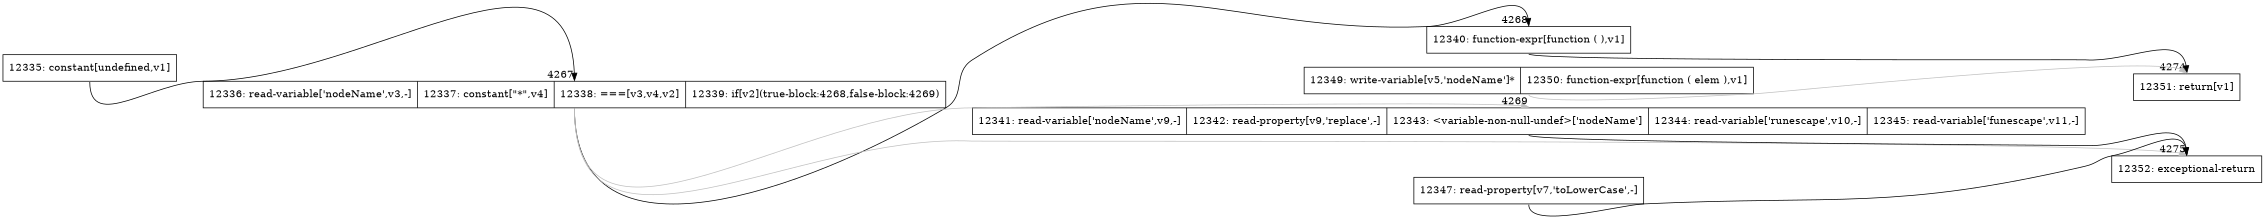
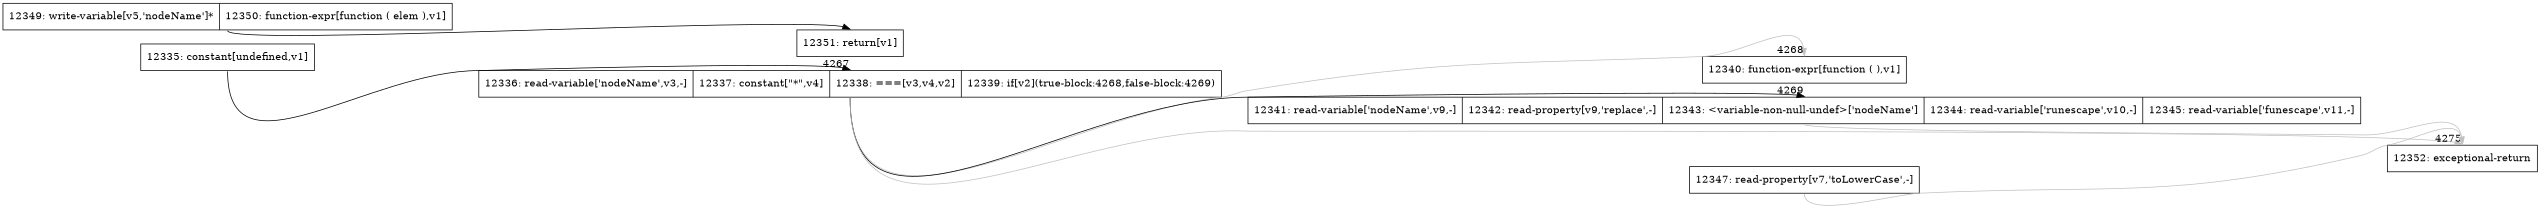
  digraph {
    rankdir=LR
    node [shape=record]
    edge [headport=n tailport=s]
    n1 [label="{12335: constant[undefined,v1]}"]
    n2 [label="{12336: read-variable['nodeName',v3,-]|12337: constant[\"*\",v4]|12338: ===[v3,v4,v2]|12339: if[v2](true-block:4268,false-block:4269)}"]
    n3 [label="{12340: function-expr[function ( ),v1]}"]
    n4 [label="{12341: read-variable['nodeName',v9,-]|12342: read-property[v9,'replace',-]|12343: \<variable-non-null-undef\>['nodeName']|12344: read-variable['runescape',v10,-]|12345: read-variable['funescape',v11,-]}"]
    n5 [label="{12352: exceptional-return}"]
    n6 [label="{12351: return[v1]}"]
    n7 [label="{12347: read-property[v7,'toLowerCase',-]}"]
    n8 [label="{12349: write-variable[v5,'nodeName']*|12350: function-expr[function ( elem ),v1]}"]
    n1 -> n2 [headlabel="      4267"]
-   n2 -> n3 [headlabel="      4268"]
-   n2 -> n4 [headlabel="      4269" color=gray]
+   n2 -> n3 [headlabel="      4268" color=gray]
+   n2 -> n4 [headlabel="      4269"]
    n2 -> n5 [color=gray headlabel="      4275"]
-   n3 -> n6 [headlabel="      4274"]
-   n4 -> n5 [color=black]
-   n7 -> n5 [color=black]
-   n8 -> n6 [color=gray]
+   n4 -> n5 [color=gray]
+   n7 -> n5 [color=gray]
+   n8 -> n6
  }
